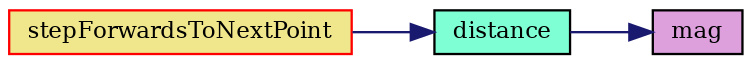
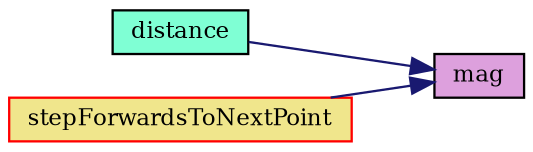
  digraph {
    fontname="DejaVu Serif"
    rankdir=LR
    node [color=black fontname="DejaVu Serif" fontsize=10 shape=record style=filled]
    edge [color=midnightblue fontname="DejaVu Serif" fontsize=10 labelfontname=Helvetica labelfontsize=10 style=solid]
    n1 [fillcolor=aquamarine fontcolor=black height=0.2 label=distance width=0.4]
    n2 [fillcolor=plum height=0.2 label=mag width=0.4]
    n3 [color=red fillcolor=khaki height=0.2 label=stepForwardsToNextPoint width=0.4]
    n1 -> n2
-   n3 -> n1
+   n3 -> n2
  }
